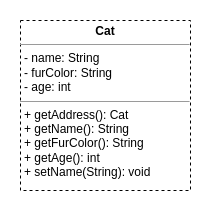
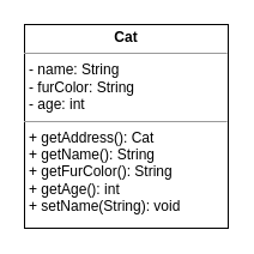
  <mxCell id="0" />
  <mxCell id="1" parent="0" />
- <mxCell id="2" value="&lt;p style=&quot;margin: 0px ; margin-top: 4px ; text-align: center&quot;&gt;&lt;b&gt;Cat&lt;/b&gt;&lt;/p&gt;&lt;hr size=&quot;1&quot;&gt;&lt;p style=&quot;margin: 0px ; margin-left: 4px&quot;&gt;- name: String&lt;/p&gt;&lt;p style=&quot;margin: 0px ; margin-left: 4px&quot;&gt;- furColor: String&lt;br&gt;&lt;/p&gt;&lt;p style=&quot;margin: 0px ; margin-left: 4px&quot;&gt;- age: int&lt;/p&gt;&lt;hr size=&quot;1&quot;&gt;&lt;p style=&quot;margin: 0px ; margin-left: 4px&quot;&gt;+ getAddress(): Cat&lt;/p&gt;&lt;p style=&quot;margin: 0px ; margin-left: 4px&quot;&gt;+ getName(): String&lt;br&gt;&lt;/p&gt;&lt;p style=&quot;margin: 0px ; margin-left: 4px&quot;&gt;+ getFurColor(): String&lt;br&gt;&lt;/p&gt;&lt;p style=&quot;margin: 0px ; margin-left: 4px&quot;&gt;+ getAge(): int&lt;br&gt;&lt;/p&gt;&lt;p style=&quot;margin: 0px ; margin-left: 4px&quot;&gt;+ setName(String): void&lt;br&gt;&lt;/p&gt;" style="verticalAlign=top;align=left;overflow=fill;fontSize=12;fontFamily=Helvetica;html=1;dashed=1;" parent="1" vertex="1"><mxGeometry x="20" y="20" width="170" height="170" as="geometry" /></mxCell>
+ <mxCell id="2" value="&lt;p style=&quot;margin: 0px ; margin-top: 4px ; text-align: center&quot;&gt;&lt;b&gt;Cat&lt;/b&gt;&lt;/p&gt;&lt;hr size=&quot;1&quot;&gt;&lt;p style=&quot;margin: 0px ; margin-left: 4px&quot;&gt;- name: String&lt;/p&gt;&lt;p style=&quot;margin: 0px ; margin-left: 4px&quot;&gt;- furColor: String&lt;br&gt;&lt;/p&gt;&lt;p style=&quot;margin: 0px ; margin-left: 4px&quot;&gt;- age: int&lt;/p&gt;&lt;hr size=&quot;1&quot;&gt;&lt;p style=&quot;margin: 0px ; margin-left: 4px&quot;&gt;+ getAddress(): Cat&lt;/p&gt;&lt;p style=&quot;margin: 0px ; margin-left: 4px&quot;&gt;+ getName(): String&lt;br&gt;&lt;/p&gt;&lt;p style=&quot;margin: 0px ; margin-left: 4px&quot;&gt;+ getFurColor(): String&lt;br&gt;&lt;/p&gt;&lt;p style=&quot;margin: 0px ; margin-left: 4px&quot;&gt;+ getAge(): int&lt;br&gt;&lt;/p&gt;&lt;p style=&quot;margin: 0px ; margin-left: 4px&quot;&gt;+ setName(String): void&lt;br&gt;&lt;/p&gt;" style="verticalAlign=top;align=left;overflow=fill;fontSize=12;fontFamily=Helvetica;html=1;" parent="1" vertex="1"><mxGeometry x="20" y="20" width="170" height="170" as="geometry" /></mxCell>
  <mxCell id="3" style="edgeStyle=orthogonalEdgeStyle;rounded=0;orthogonalLoop=1;jettySize=auto;html=1;exitX=0.5;exitY=1;exitDx=0;exitDy=0;" parent="1" source="2" target="2" edge="1"><mxGeometry relative="1" as="geometry" /></mxCell>
